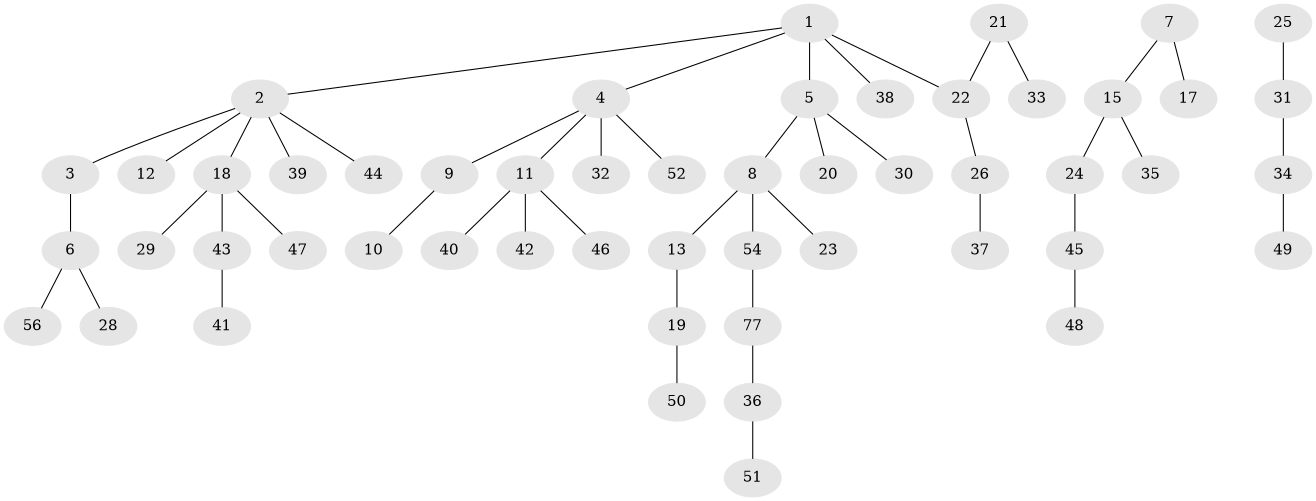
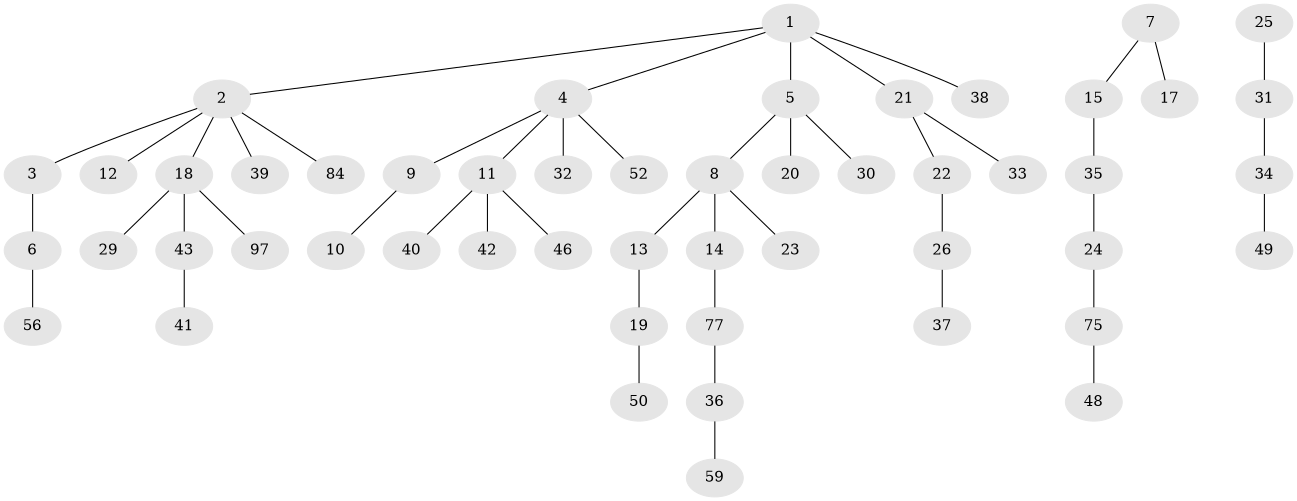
  graph {
    node [color=gray90 style=filled]
    1
    2
    4
    5
    21
    38
    3
    12
    18
    39
-   44
+   44 [label=84]
    9
    11
    32
    52
    8
    20
    30
    22
    33
    6
    29
    43
-   47
+   47 [label=97]
    n25 [label=56]
-   28
    7
    15
    17
    10
    40
    42
    46
    13
-   14 [label=54]
+   14
    23
    24
    35
    19
    n40 [label=77]
    50
    25
    31
    36
-   45
+   45 [label=75]
    41
    26
    37
    48
    34
-   51
+   51 [label=59]
    49
    1 -- 2
    1 -- 4
    1 -- 5
-   1 -- 22
+   1 -- 21
    1 -- 38
    2 -- 3
    2 -- 12
    2 -- 18
    2 -- 39
    2 -- 44
    4 -- 9
    4 -- 11
    4 -- 32
    4 -- 52
    5 -- 8
    5 -- 20
    5 -- 30
    21 -- 22
    21 -- 33
    3 -- 6
    18 -- 29
    18 -- 43
    18 -- 47
    9 -- 10
    11 -- 40
    11 -- 42
    11 -- 46
    8 -- 13
    8 -- 14
    8 -- 23
    22 -- 26
    6 -- n25
-   6 -- 28
    43 -- 41
    7 -- 15
    7 -- 17
-   15 -- 24
+   35 -- 24
    15 -- 35
    13 -- 19
    14 -- n40
    24 -- 45
    19 -- 50
    n40 -- 36
    25 -- 31
    31 -- 34
    36 -- 51
    45 -- 48
    26 -- 37
    34 -- 49
  }
